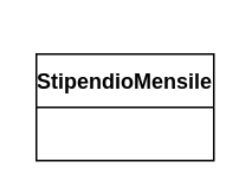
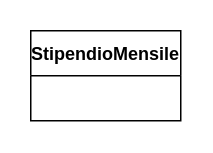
  <mxCell id="0" />
  <mxCell id="1" parent="0" />
- <mxCell id="2" value="StipendioMensile" style="swimlane;startSize=30;fontStyle=1" vertex="1" parent="1"><mxGeometry x="20" y="30" width="100" height="60" as="geometry" /></mxCell>
+ <mxCell id="2" value="StipendioMensile" style="swimlane;startSize=30;fontStyle=1" vertex="1" parent="1"><mxGeometry x="20" y="20" width="100" height="60" as="geometry" /></mxCell>
